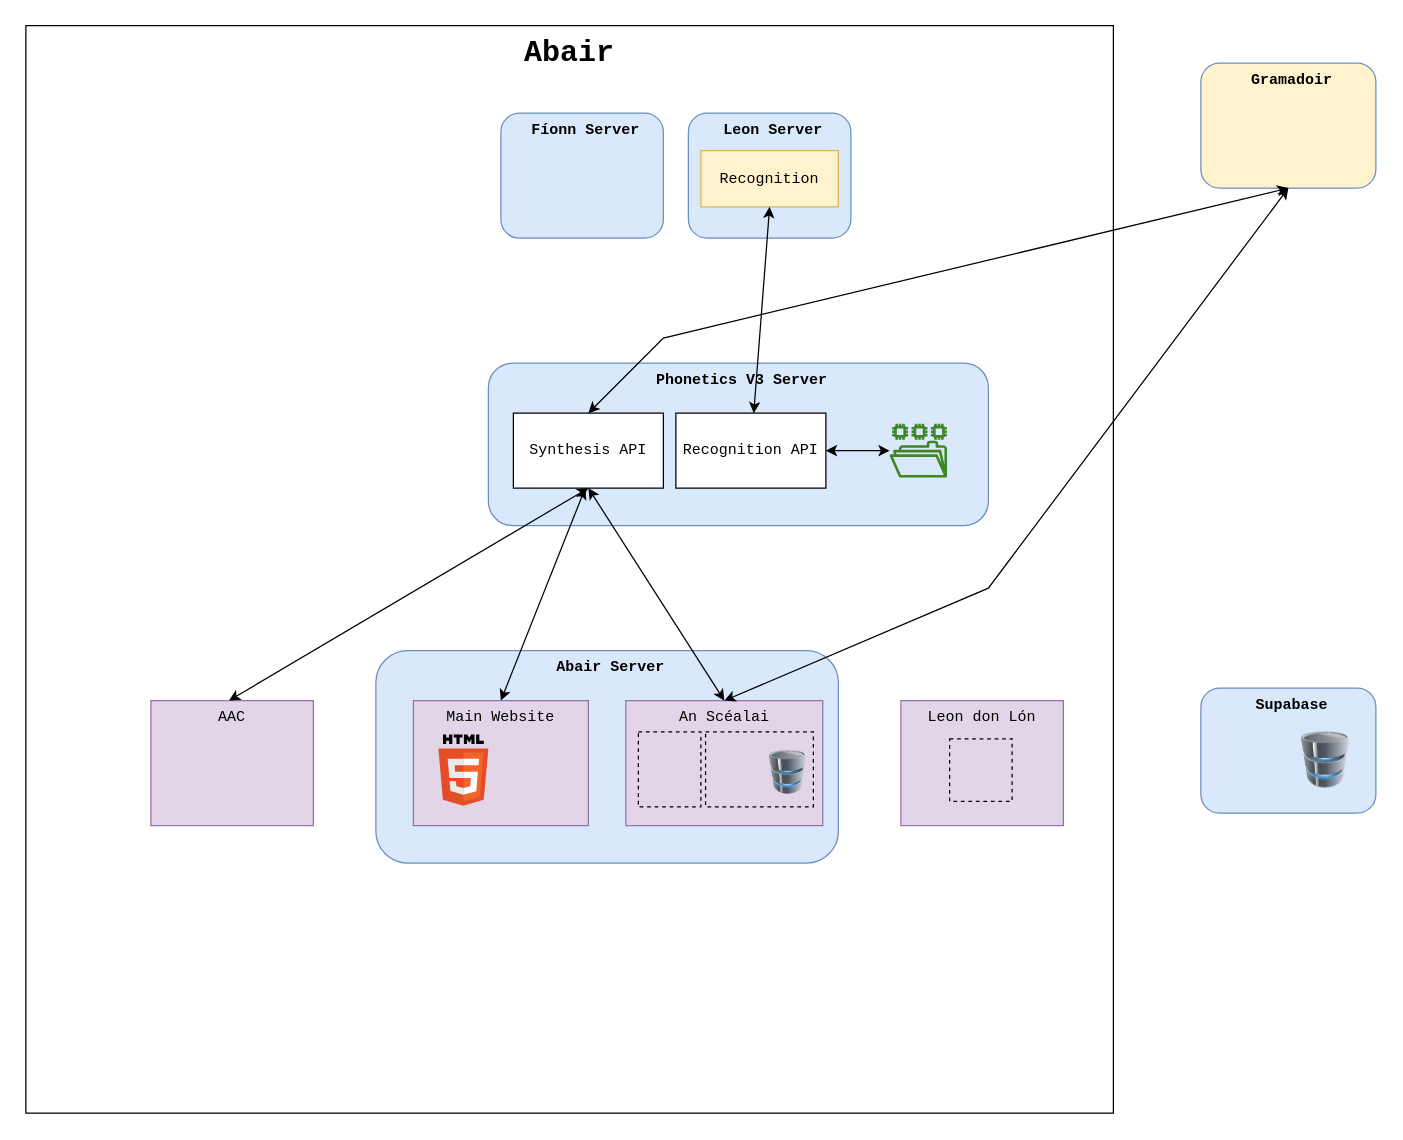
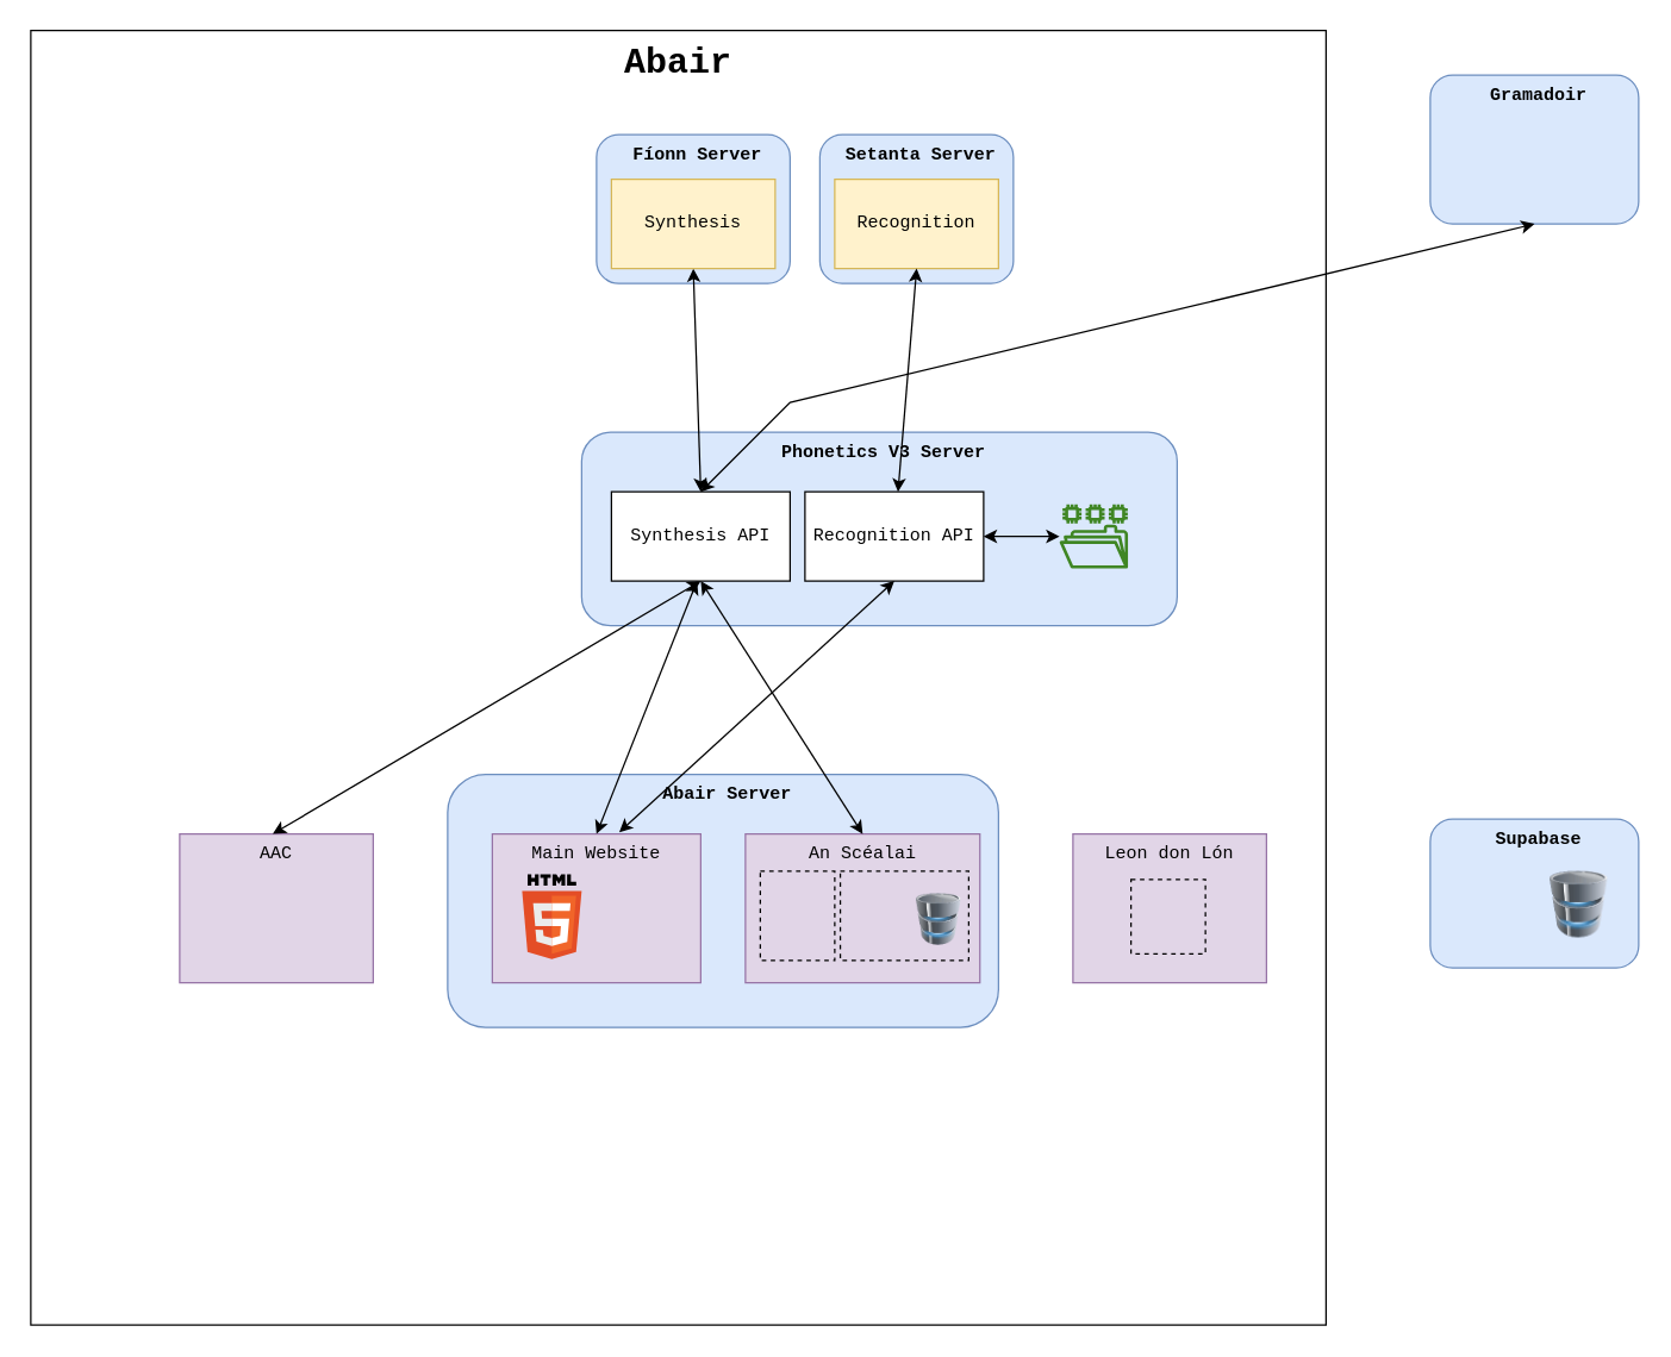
  <mxCell id="0" />
  <mxCell id="1" parent="0" />
  <mxCell id="2" value="&lt;font face=&quot;Courier New&quot;&gt;&lt;b&gt;Abair&lt;/b&gt;&lt;/font&gt;" style="whiteSpace=wrap;html=1;aspect=fixed;verticalAlign=top;fontSize=24;fontFamily=Verdana;" vertex="1" parent="1"><mxGeometry x="20" y="20" width="870" height="870" as="geometry" /></mxCell>
  <mxCell id="3" value="Fíonn Server" style="rounded=1;whiteSpace=wrap;html=1;verticalAlign=top;align=center;labelPosition=center;verticalLabelPosition=middle;fontStyle=1;spacingTop=0;spacingLeft=6;fillColor=#dae8fc;strokeColor=#6c8ebf;fontFamily=Courier New;" vertex="1" parent="1"><mxGeometry x="400" y="90" width="130" height="100" as="geometry" /></mxCell>
  <mxCell id="4" value="Phonetics V3 Server" style="rounded=1;whiteSpace=wrap;html=1;verticalAlign=top;align=center;labelPosition=center;verticalLabelPosition=middle;fontStyle=1;spacingTop=0;spacingLeft=6;fillColor=#dae8fc;strokeColor=#6c8ebf;fontFamily=Courier New;" vertex="1" parent="1"><mxGeometry x="390" y="290" width="400" height="130" as="geometry" /></mxCell>
+ <mxCell id="5" value="" style="endArrow=classic;startArrow=classic;html=1;rounded=0;entryX=0.5;entryY=1;entryDx=0;entryDy=0;exitX=0.5;exitY=0;exitDx=0;exitDy=0;" edge="1" parent="1" source="6" target="8"><mxGeometry width="50" height="50" relative="1" as="geometry"><mxPoint x="470" y="200" as="sourcePoint" /><mxPoint x="475" y="170" as="targetPoint" /></mxGeometry></mxCell>
  <mxCell id="6" value="Synthesis API" style="rounded=0;whiteSpace=wrap;html=1;fontFamily=Courier New;" vertex="1" parent="1"><mxGeometry x="410" y="330" width="120" height="60" as="geometry" /></mxCell>
  <mxCell id="7" value="Recognition API" style="rounded=0;whiteSpace=wrap;html=1;fontFamily=Courier New;" vertex="1" parent="1"><mxGeometry x="540" y="330" width="120" height="60" as="geometry" /></mxCell>
- <mxCell id="9" value="Leon Server" style="rounded=1;whiteSpace=wrap;html=1;verticalAlign=top;align=center;labelPosition=center;verticalLabelPosition=middle;fontStyle=1;spacingTop=0;spacingLeft=6;fillColor=#dae8fc;strokeColor=#6c8ebf;fontFamily=Courier New;" vertex="1" parent="1"><mxGeometry x="550" y="90" width="130" height="100" as="geometry" /></mxCell>
- <mxCell id="10" value="Recognition" style="rounded=0;whiteSpace=wrap;html=1;fillColor=#fff2cc;strokeColor=#d6b656;fontFamily=Courier New;" vertex="1" parent="1"><mxGeometry x="560" y="120" width="110" height="45" as="geometry" /></mxCell>
+ <mxCell id="8" value="Synthesis" style="rounded=0;whiteSpace=wrap;html=1;fillColor=#fff2cc;strokeColor=#d6b656;fontFamily=Courier New;" vertex="1" parent="1"><mxGeometry x="410" y="120" width="110" height="60" as="geometry" /></mxCell>
+ <mxCell id="9" value="Setanta Server" style="rounded=1;whiteSpace=wrap;html=1;verticalAlign=top;align=center;labelPosition=center;verticalLabelPosition=middle;fontStyle=1;spacingTop=0;spacingLeft=6;fillColor=#dae8fc;strokeColor=#6c8ebf;fontFamily=Courier New;" vertex="1" parent="1"><mxGeometry x="550" y="90" width="130" height="100" as="geometry" /></mxCell>
+ <mxCell id="10" value="Recognition" style="rounded=0;whiteSpace=wrap;html=1;fillColor=#fff2cc;strokeColor=#d6b656;fontFamily=Courier New;" vertex="1" parent="1"><mxGeometry x="560" y="120" width="110" height="60" as="geometry" /></mxCell>
  <mxCell id="11" value="Abair Server" style="rounded=1;whiteSpace=wrap;html=1;verticalAlign=top;align=center;labelPosition=center;verticalLabelPosition=middle;fontStyle=1;spacingTop=0;spacingLeft=6;fillColor=#dae8fc;strokeColor=#6c8ebf;fontFamily=Courier New;" vertex="1" parent="1"><mxGeometry x="300" y="520" width="370" height="170" as="geometry" /></mxCell>
  <mxCell id="12" value="" style="endArrow=classic;startArrow=classic;html=1;rounded=0;entryX=0.5;entryY=1;entryDx=0;entryDy=0;" edge="1" parent="1" source="7" target="10"><mxGeometry width="50" height="50" relative="1" as="geometry"><mxPoint x="600" y="230" as="sourcePoint" /><mxPoint x="610" y="180" as="targetPoint" /></mxGeometry></mxCell>
- <mxCell id="13" value="Gramadoir" style="rounded=1;whiteSpace=wrap;html=1;verticalAlign=top;align=center;labelPosition=center;verticalLabelPosition=middle;fontStyle=1;spacingTop=0;spacingLeft=6;fillColor=#fff2cc;strokeColor=#6c8ebf;fontFamily=Courier New;" vertex="1" parent="1"><mxGeometry x="960" y="50" width="140" height="100" as="geometry" /></mxCell>
+ <mxCell id="13" value="Gramadoir" style="rounded=1;whiteSpace=wrap;html=1;verticalAlign=top;align=center;labelPosition=center;verticalLabelPosition=middle;fontStyle=1;spacingTop=0;spacingLeft=6;fillColor=#dae8fc;strokeColor=#6c8ebf;fontFamily=Courier New;" vertex="1" parent="1"><mxGeometry x="960" y="50" width="140" height="100" as="geometry" /></mxCell>
  <mxCell id="14" value="Main Website" style="rounded=0;whiteSpace=wrap;html=1;fontFamily=Courier New;fillColor=#e1d5e7;strokeColor=#9673a6;verticalAlign=top;" vertex="1" parent="1"><mxGeometry x="330" y="560" width="140" height="100" as="geometry" /></mxCell>
  <mxCell id="15" value="An Scéalai" style="rounded=0;whiteSpace=wrap;html=1;fontFamily=Courier New;fillColor=#e1d5e7;strokeColor=#9673a6;verticalAlign=top;" vertex="1" parent="1"><mxGeometry x="500" y="560" width="157.5" height="100" as="geometry" /></mxCell>
  <mxCell id="16" value="" style="endArrow=classic;startArrow=classic;html=1;rounded=0;entryX=0.5;entryY=1;entryDx=0;entryDy=0;exitX=0.5;exitY=0;exitDx=0;exitDy=0;" edge="1" parent="1" source="14"><mxGeometry width="50" height="50" relative="1" as="geometry"><mxPoint x="472.5" y="540" as="sourcePoint" /><mxPoint x="467.5" y="390" as="targetPoint" /></mxGeometry></mxCell>
  <mxCell id="17" value="" style="endArrow=classic;startArrow=classic;html=1;rounded=0;entryX=0.5;entryY=1;entryDx=0;entryDy=0;exitX=0.5;exitY=0;exitDx=0;exitDy=0;" edge="1" parent="1" source="15" target="6"><mxGeometry width="50" height="50" relative="1" as="geometry"><mxPoint x="480" y="570" as="sourcePoint" /><mxPoint x="477.5" y="400" as="targetPoint" /></mxGeometry></mxCell>
- <mxCell id="19" value="" style="endArrow=classic;startArrow=classic;html=1;rounded=0;entryX=0.5;entryY=1;entryDx=0;entryDy=0;exitX=0.5;exitY=0;exitDx=0;exitDy=0;" edge="1" parent="1" source="15" target="13"><mxGeometry width="50" height="50" relative="1" as="geometry"><mxPoint x="610" y="570" as="sourcePoint" /><mxPoint x="480" y="400" as="targetPoint" /><Array as="points"><mxPoint x="790" y="470" /></Array></mxGeometry></mxCell>
+ <mxCell id="18" value="" style="endArrow=classic;startArrow=classic;html=1;rounded=0;entryX=0.5;entryY=1;entryDx=0;entryDy=0;exitX=0.609;exitY=-0.012;exitDx=0;exitDy=0;exitPerimeter=0;" edge="1" parent="1" source="14" target="7"><mxGeometry width="50" height="50" relative="1" as="geometry"><mxPoint x="470" y="560" as="sourcePoint" /><mxPoint x="477.5" y="400" as="targetPoint" /></mxGeometry></mxCell>
  <mxCell id="20" value="Leon don Lón" style="rounded=0;whiteSpace=wrap;html=1;fontFamily=Courier New;fillColor=#e1d5e7;strokeColor=#9673a6;verticalAlign=top;" vertex="1" parent="1"><mxGeometry x="720" y="560" width="130" height="100" as="geometry" /></mxCell>
  <mxCell id="21" value="Supabase" style="rounded=1;whiteSpace=wrap;html=1;verticalAlign=top;align=center;labelPosition=center;verticalLabelPosition=middle;fontStyle=1;spacingTop=0;spacingLeft=6;fillColor=#dae8fc;strokeColor=#6c8ebf;fontFamily=Courier New;" vertex="1" parent="1"><mxGeometry x="960" y="550" width="140" height="100" as="geometry" /></mxCell>
  <mxCell id="22" value="" style="image;html=1;image=img/lib/clip_art/computers/Database_128x128.png;rounded=0;fontFamily=Courier New;fontSize=24;" vertex="1" parent="1"><mxGeometry x="1040" y="585" width="40" height="45" as="geometry" /></mxCell>
  <mxCell id="23" value="" style="rounded=0;whiteSpace=wrap;html=1;fontFamily=Courier New;fontSize=24;fillColor=none;dashed=1;strokeWidth=1;" vertex="1" parent="1"><mxGeometry x="563.75" y="585" width="86.25" height="60" as="geometry" /></mxCell>
  <mxCell id="24" value="" style="image;html=1;image=img/lib/clip_art/computers/Database_128x128.png;rounded=0;fontFamily=Courier New;fontSize=24;" vertex="1" parent="1"><mxGeometry x="610" y="600" width="40" height="35" as="geometry" /></mxCell>
  <mxCell id="25" value="" style="shape=image;html=1;verticalAlign=top;verticalLabelPosition=bottom;labelBackgroundColor=#ffffff;imageAspect=0;aspect=fixed;image=https://cdn1.iconfinder.com/data/icons/unicons-line-vol-5/24/react-128.png;rounded=0;fontFamily=Courier New;fontSize=24;fillColor=none;dashed=1;strokeWidth=1;" vertex="1" parent="1"><mxGeometry x="761" y="591.5" width="48" height="48" as="geometry" /></mxCell>
  <mxCell id="26" value="" style="rounded=0;whiteSpace=wrap;html=1;fontFamily=Courier New;fontSize=24;fillColor=none;dashed=1;strokeWidth=1;" vertex="1" parent="1"><mxGeometry x="510" y="585" width="50" height="60" as="geometry" /></mxCell>
  <mxCell id="27" value="" style="shape=image;html=1;verticalAlign=top;verticalLabelPosition=bottom;labelBackgroundColor=#ffffff;imageAspect=0;aspect=fixed;image=https://cdn1.iconfinder.com/data/icons/ionicons-fill-vol-1/512/logo-angular-128.png;rounded=0;fontFamily=Courier New;fontSize=24;" vertex="1" parent="1"><mxGeometry x="515" y="595" width="40" height="40" as="geometry" /></mxCell>
  <mxCell id="28" value="" style="shape=image;html=1;verticalAlign=top;verticalLabelPosition=bottom;labelBackgroundColor=#ffffff;imageAspect=0;aspect=fixed;image=https://cdn4.iconfinder.com/data/icons/ios-web-user-interface-multi-circle-flat-vol-3/512/Authorisation_lock_padlock_password_privacy_safe_security-128.png;rounded=0;fontFamily=Courier New;fontSize=24;" vertex="1" parent="1"><mxGeometry x="572" y="597" width="38" height="38" as="geometry" /></mxCell>
  <mxCell id="29" value="" style="rounded=0;whiteSpace=wrap;html=1;fontFamily=Courier New;fontSize=24;fillColor=none;dashed=1;strokeWidth=1;" vertex="1" parent="1"><mxGeometry x="759" y="590.5" width="50" height="50" as="geometry" /></mxCell>
  <mxCell id="30" value="" style="shape=image;html=1;verticalAlign=top;verticalLabelPosition=bottom;labelBackgroundColor=#ffffff;imageAspect=0;aspect=fixed;image=https://cdn4.iconfinder.com/data/icons/ios-web-user-interface-multi-circle-flat-vol-3/512/Authorisation_lock_padlock_password_privacy_safe_security-128.png;rounded=0;fontFamily=Courier New;fontSize=24;" vertex="1" parent="1"><mxGeometry x="990" y="589.5" width="38" height="38" as="geometry" /></mxCell>
  <mxCell id="31" value="" style="shape=image;html=1;verticalAlign=top;verticalLabelPosition=bottom;labelBackgroundColor=#ffffff;imageAspect=0;aspect=fixed;image=https://cdn1.iconfinder.com/data/icons/ionicons-fill-vol-2/512/logo-javascript-128.png;rounded=0;dashed=1;fontFamily=Courier New;fontSize=24;strokeWidth=1;fillColor=none;" vertex="1" parent="1"><mxGeometry x="400" y="593.25" width="48.5" height="48.5" as="geometry" /></mxCell>
  <mxCell id="32" value="" style="dashed=0;outlineConnect=0;html=1;align=center;labelPosition=center;verticalLabelPosition=bottom;verticalAlign=top;shape=mxgraph.weblogos.html5;rounded=0;fontFamily=Courier New;fontSize=24;strokeWidth=1;fillColor=none;" vertex="1" parent="1"><mxGeometry x="350" y="587" width="40" height="57" as="geometry" /></mxCell>
  <mxCell id="33" value="" style="sketch=0;outlineConnect=0;fontColor=#232F3E;gradientColor=none;fillColor=#3F8624;strokeColor=none;dashed=0;verticalLabelPosition=bottom;verticalAlign=top;align=center;html=1;fontSize=12;fontStyle=0;aspect=fixed;pointerEvents=1;shape=mxgraph.aws4.file_system;rounded=0;fontFamily=Courier New;" vertex="1" parent="1"><mxGeometry x="711" y="338.5" width="45.95" height="43" as="geometry" /></mxCell>
  <mxCell id="34" value="" style="endArrow=classic;startArrow=classic;html=1;rounded=0;" edge="1" parent="1" target="33"><mxGeometry width="50" height="50" relative="1" as="geometry"><mxPoint x="660" y="360" as="sourcePoint" /><mxPoint x="672.5" y="210" as="targetPoint" /></mxGeometry></mxCell>
  <mxCell id="35" value="AAC" style="rounded=0;whiteSpace=wrap;html=1;fontFamily=Courier New;fillColor=#e1d5e7;strokeColor=#9673a6;verticalAlign=top;" vertex="1" parent="1"><mxGeometry x="120" y="560" width="130" height="100" as="geometry" /></mxCell>
  <mxCell id="36" value="" style="endArrow=classic;startArrow=classic;html=1;rounded=0;entryX=0.5;entryY=1;entryDx=0;entryDy=0;exitX=0.5;exitY=0;exitDx=0;exitDy=0;" edge="1" parent="1" target="6"><mxGeometry width="50" height="50" relative="1" as="geometry"><mxPoint x="182.5" y="560" as="sourcePoint" /><mxPoint x="250" y="390" as="targetPoint" /></mxGeometry></mxCell>
  <mxCell id="37" value="" style="endArrow=classic;startArrow=classic;html=1;rounded=0;entryX=0.5;entryY=1;entryDx=0;entryDy=0;exitX=0.5;exitY=0;exitDx=0;exitDy=0;" edge="1" parent="1" source="6" target="13"><mxGeometry width="50" height="50" relative="1" as="geometry"><mxPoint x="480" y="340" as="sourcePoint" /><mxPoint x="475" y="190" as="targetPoint" /><Array as="points"><mxPoint x="530" y="270" /></Array></mxGeometry></mxCell>
